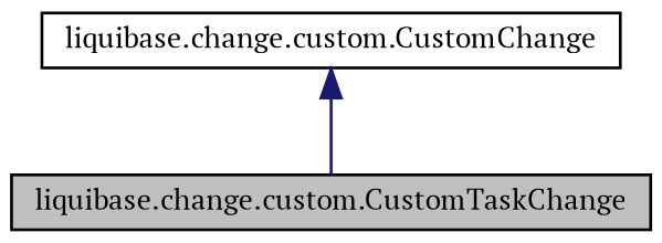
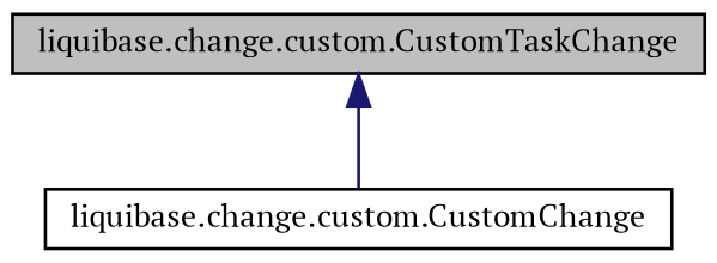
  digraph {
    fontname="PT Serif"
    node [color=black fontname="PT Serif" fontsize=10 shape=record style=filled]
    n1 [fillcolor=grey75 fontcolor=black height=0.2 label="liquibase.change.custom.CustomTaskChange" width=0.4]
    n2 [fillcolor=white height=0.2 label="liquibase.change.custom.CustomChange" width=0.4]
-   n2 -> n1 [color=midnightblue dir=back fontname="PT Serif" fontsize=10 labelfontname="FreeSans.ttf" labelfontsize=10 style=solid]
+   n1 -> n2 [color=midnightblue dir=back fontname="PT Serif" fontsize=10 labelfontname="FreeSans.ttf" labelfontsize=10 style=solid]
  }
